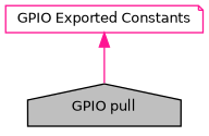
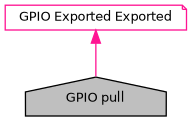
  digraph {
    rankdir=TB
    node [fontname=Helvetica fontsize=10 style=filled]
-   n1 [color=deeppink fillcolor=white height=0.2 label="GPIO Exported Constants" shape=note width=0.4]
+   n1 [color=deeppink fillcolor=white height=0.2 label="GPIO Exported Exported" shape=note width=0.4]
    n2 [color=black fillcolor=grey75 fontcolor=black height=0.2 label="GPIO pull" shape=house width=0.4]
    n1 -> n2 [dir=back fontname=Helvetica fontsize=10 labelfontname=Helvetica labelfontsize=10 shape=plaintext style=solid color=deeppink]
  }
